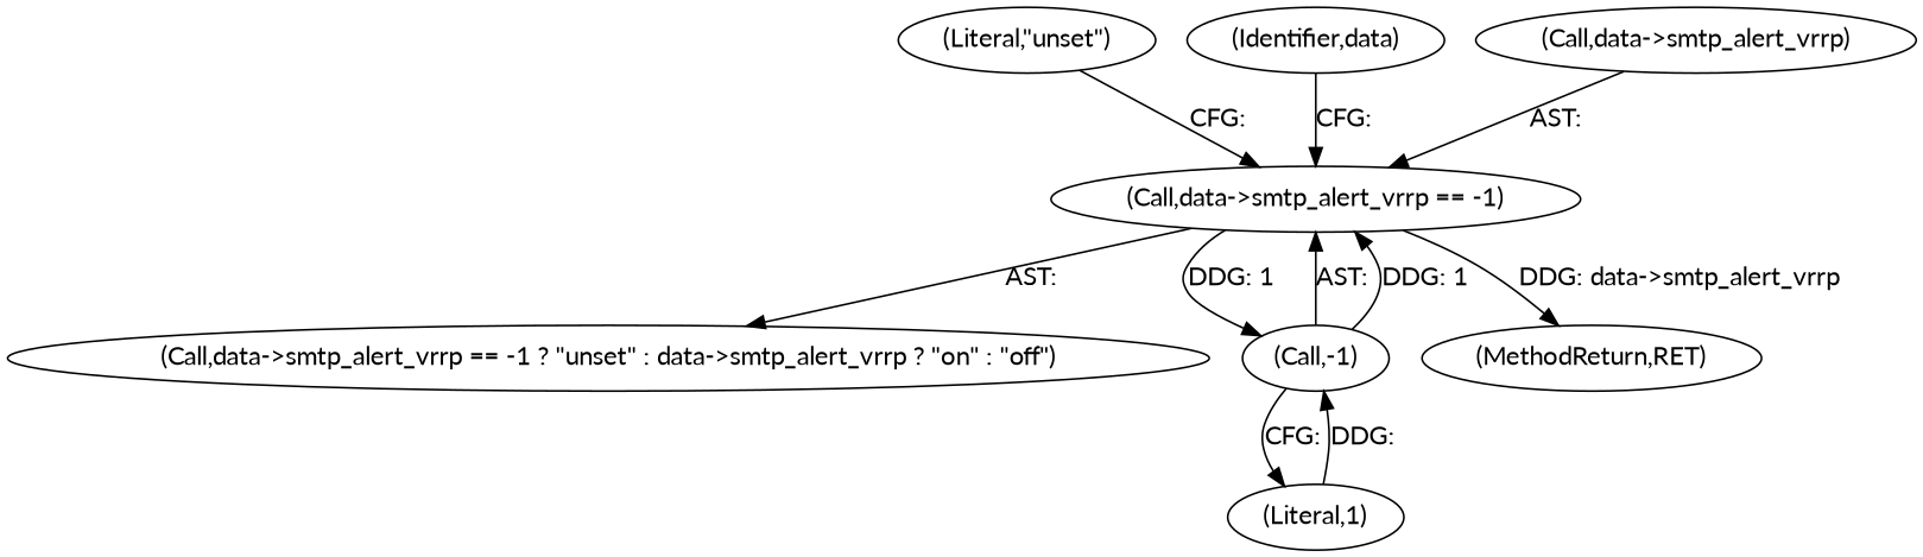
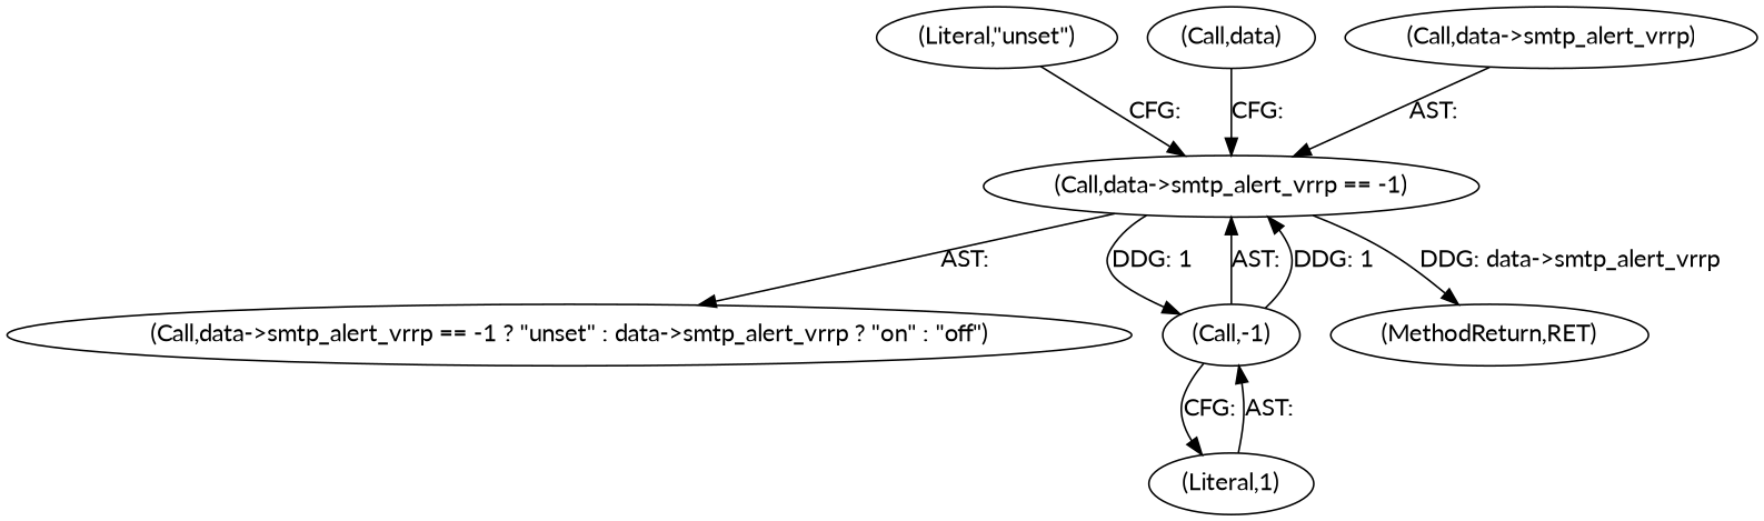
  digraph {
    fontname=Lato
    node [fontname=Lato]
    edge [fontname=Lato]
    n1 [label="(Call,data->smtp_alert_vrrp == -1)"]
    n2 [label="(Call,-1)"]
    n3 [label="(Call,data->smtp_alert_vrrp == -1 ? \"unset\" : data->smtp_alert_vrrp ? \"on\" : \"off\")"]
    n4 [label="(MethodReturn,RET)"]
    n5 [label="(Literal,1)"]
    n6 [label="(Literal,\"unset\")"]
-   n7 [label="(Identifier,data)"]
+   n7 [label="(Call,data)"]
    n8 [label="(Call,data->smtp_alert_vrrp)"]
    n1 -> n2 [label="DDG: 1"]
    n1 -> n3 [label="AST: "]
    n1 -> n4 [label="DDG: data->smtp_alert_vrrp"]
    n2 -> n1 [label="AST: "]
    n2 -> n1 [label="DDG: 1"]
    n2 -> n5 [label="CFG: "]
-   n5 -> n2 [label="DDG: "]
+   n5 -> n2 [label="AST: "]
    n6 -> n1 [label="CFG: "]
    n7 -> n1 [label="CFG: "]
    n8 -> n1 [label="AST: "]
  }
